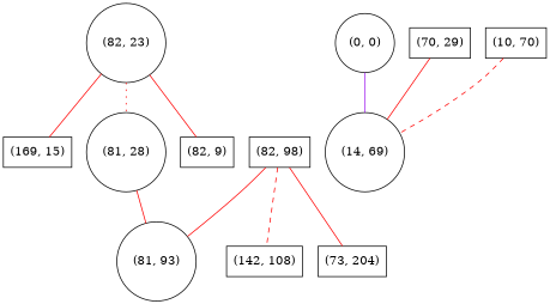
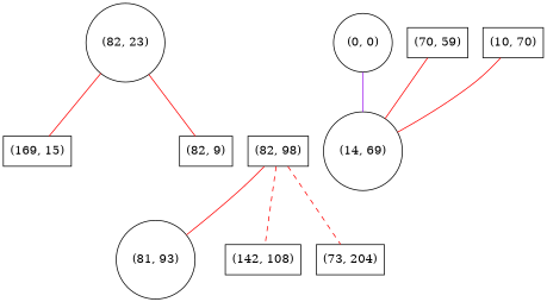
  graph {
    node [shape=box]
    edge [color=red style=solid weight=1]
    "(82, 23)" [shape=circle]
    n2 [label="(169, 15)"]
-   "(81, 28)" [shape=circle]
    "(82, 9)"
    "(81, 93)" [shape=circle]
    "(0, 0)" [shape=circle]
    "(14, 69)" [shape=circle]
-   "(70, 29)"
+   "(70, 29)" [label="(70, 59)"]
    "(82, 98)"
    "(142, 108)"
    "(73, 204)"
    "(10, 70)"
    "(82, 23)" -- n2
-   "(82, 23)" -- "(81, 28)" [style=dotted]
    "(82, 23)" -- "(82, 9)"
-   "(81, 28)" -- "(81, 93)"
    "(0, 0)" -- "(14, 69)" [color=purple weight=4]
    "(70, 29)" -- "(14, 69)"
    "(82, 98)" -- "(81, 93)"
    "(82, 98)" -- "(142, 108)" [style=dashed]
-   "(82, 98)" -- "(73, 204)"
-   "(10, 70)" -- "(14, 69)" [style=dashed]
+   "(82, 98)" -- "(73, 204)" [style=dashed]
+   "(10, 70)" -- "(14, 69)"
  }
